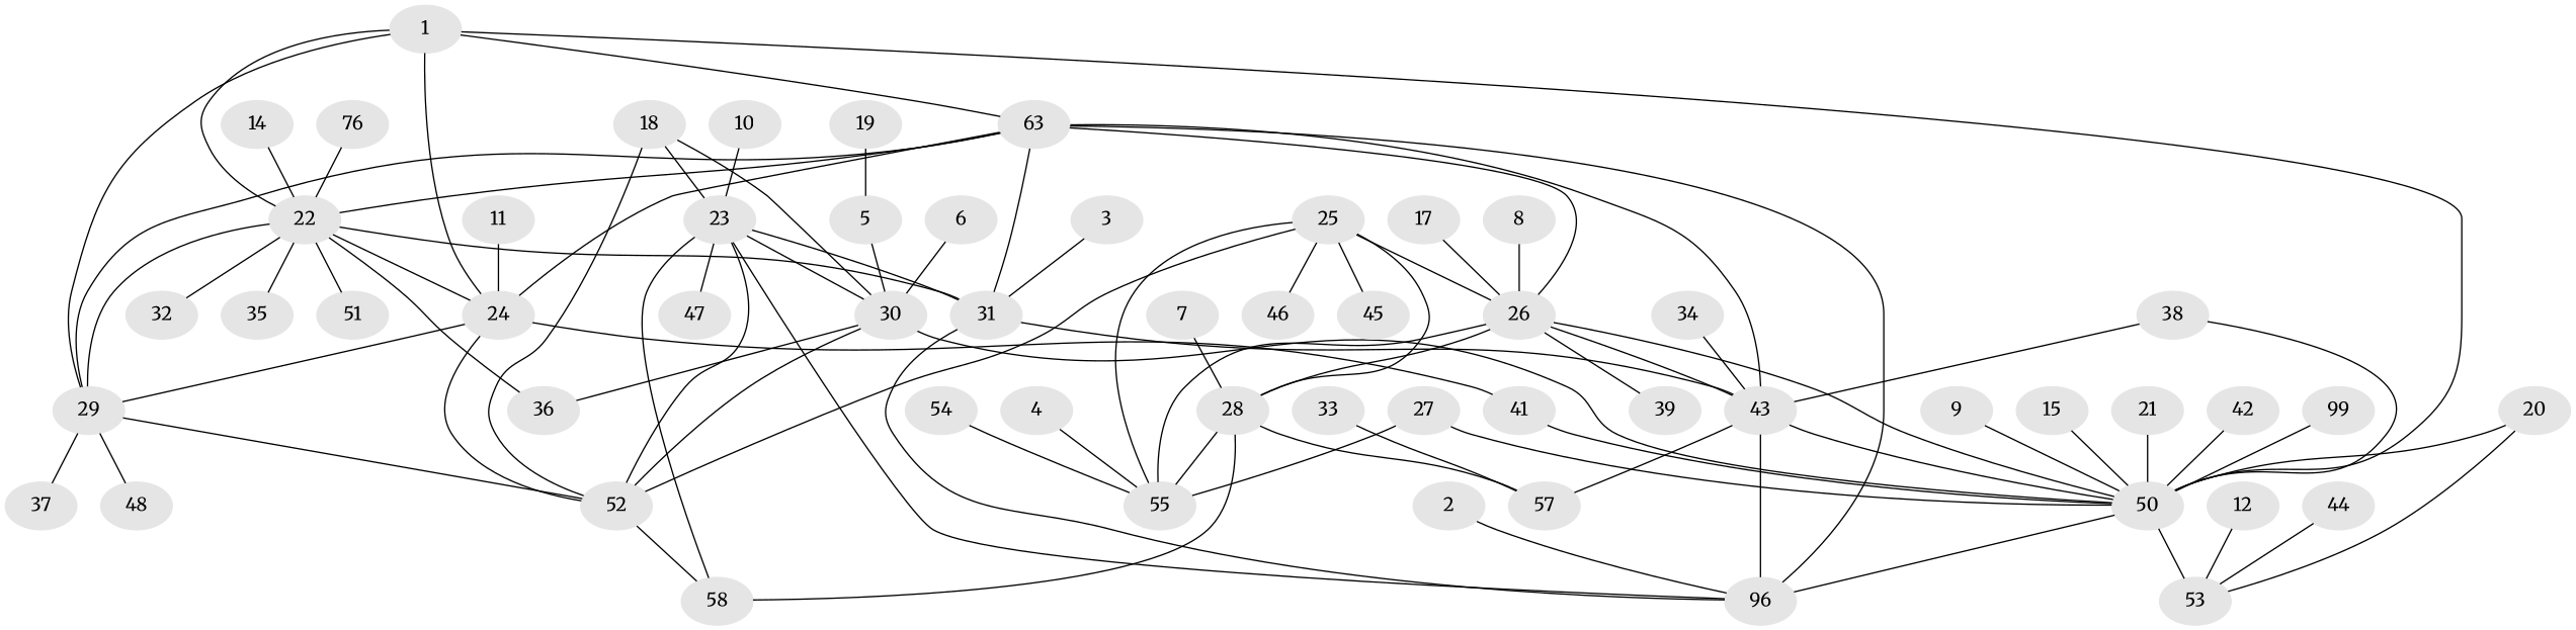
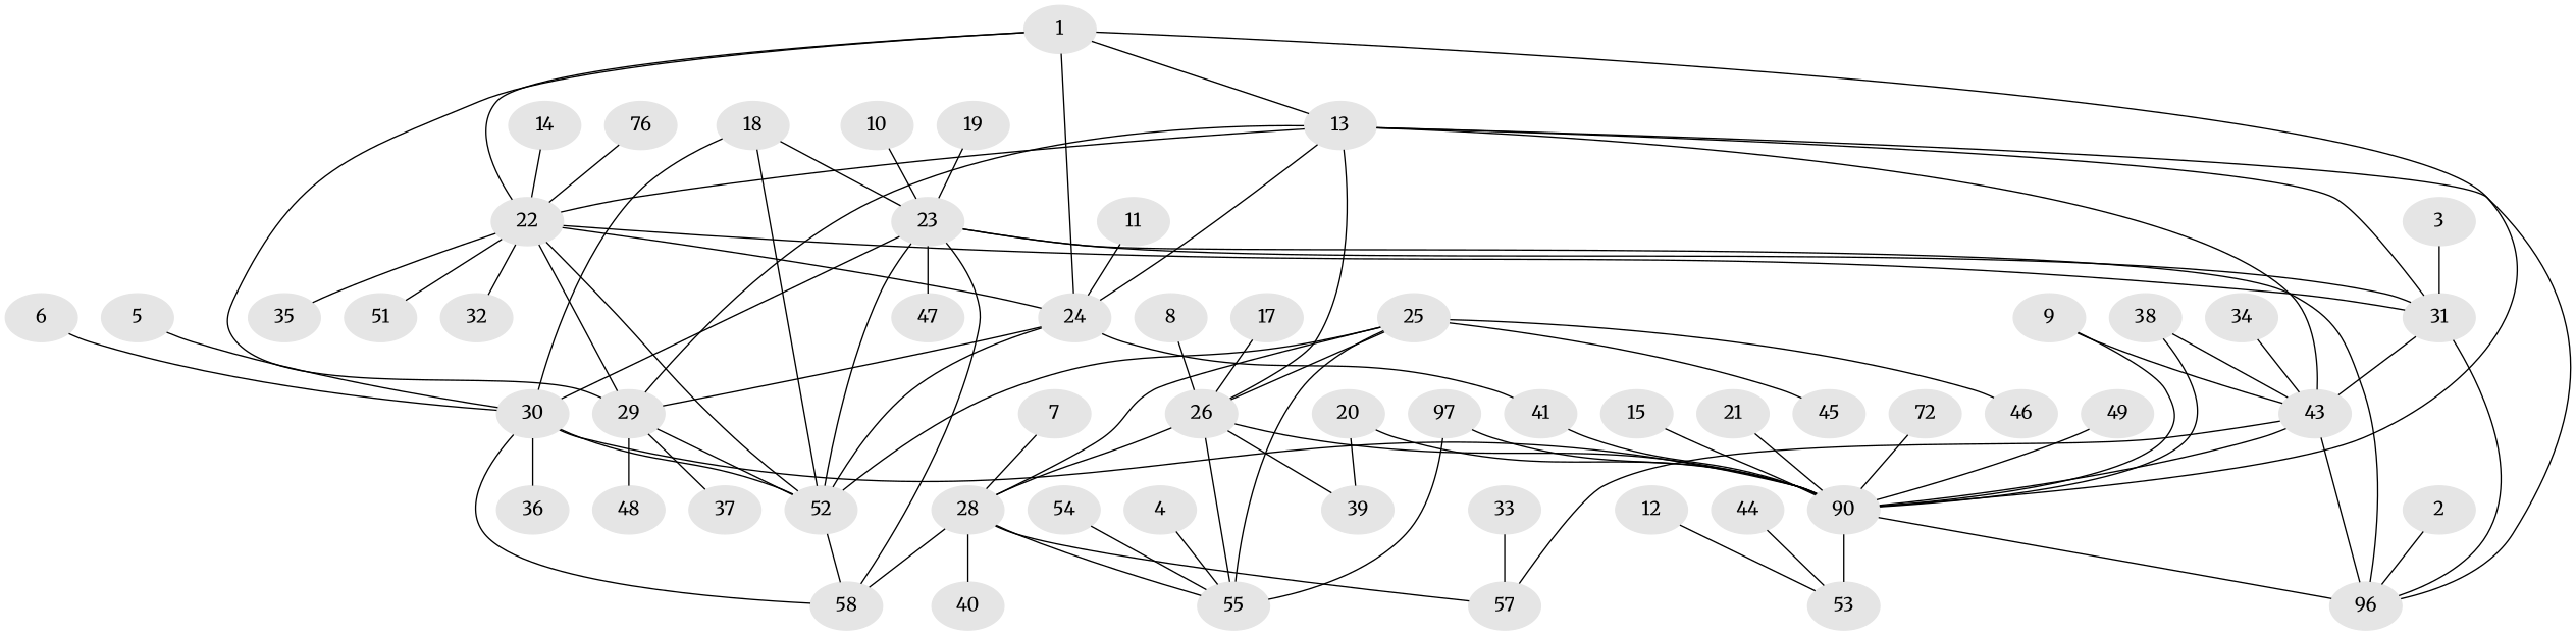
  graph {
    fontname=Merriweather
    node [color=gray90 fontname=Merriweather style=filled]
    edge [fontname=Merriweather weight=1.0]
    1
-   13 [label=63]
+   13
    22
    24
    29
-   50
+   50 [label=90]
    n7 [label=96]
    31
    26
    43
    52
    32
    35
    51
    41
    37
    48
    53
    2
    3
    4
    55
    5
    30
    58
    36
    6
    7
    28
+   40
    57
    8
    39
    9
    10
    23
    47
    11
    12
    14
    15
    n42 [label=76]
    17
    18
    19
    20
    21
    25
    45
    46
-   27
+   27 [label=97]
    33
    34
    38
-   42
+   42 [label=72]
    44
-   49 [label=99]
+   49
    54
    1 -- 13
    1 -- 22
    1 -- 24
    1 -- 29
    1 -- 50
    13 -- 22
    13 -- 24
    13 -- 29
    13 -- n7
    13 -- 31
    13 -- 26
    13 -- 43 [weight=2.0]
    22 -- 24
    22 -- 29 [weight=2.0]
    22 -- 31
-   22 -- 36
+   22 -- 52
    22 -- 32
    22 -- 35
    22 -- 51
    24 -- 29
    24 -- 52
    24 -- 41
    29 -- 52
    29 -- 37
    29 -- 48
    50 -- n7
    50 -- 53 [weight=3.0]
    31 -- n7
    31 -- 43 [weight=2.0]
    26 -- 50
-   26 -- 43
+   9 -- 43
    26 -- 55 [weight=2.0]
    26 -- 28 [weight=2.0]
    26 -- 39
    43 -- 50
    43 -- n7 [weight=2.0]
    43 -- 57
    52 -- 58
    41 -- 50
    2 -- n7
    3 -- 31
    4 -- 55
    5 -- 30
    30 -- 50
    30 -- 52
+   30 -- 58
    30 -- 36
    6 -- 30
    7 -- 28
    28 -- 55
    28 -- 58
+   28 -- 40
    28 -- 57
    8 -- 26
    9 -- 50
    10 -- 23
    23 -- n7
    23 -- 31
    23 -- 52
    23 -- 30
    23 -- 58
    23 -- 47
    11 -- 24
    12 -- 53
    14 -- 22
    15 -- 50
    n42 -- 22
    17 -- 26
    18 -- 52
    18 -- 30
    18 -- 23
-   19 -- 5
+   19 -- 23
    20 -- 50 [weight=3.0]
-   20 -- 53
+   20 -- 39
    21 -- 50
    25 -- 26 [weight=2.0]
    25 -- 52
    25 -- 55
    25 -- 28
    25 -- 45
    25 -- 46
    27 -- 50
    27 -- 55
    33 -- 57
    34 -- 43
    38 -- 50
    38 -- 43
    42 -- 50
    44 -- 53
    49 -- 50
    54 -- 55
  }
